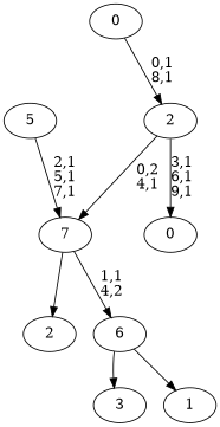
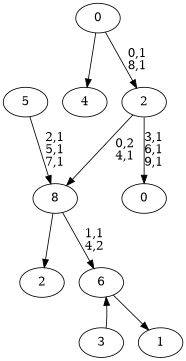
  digraph {
    n1 [label=5]
-   7
+   7 [label=8]
+   n3 [label=4]
    n4 [label=3]
    n5 [label=2]
    n6 [label=1]
    n7 [label=6]
    n8 [label=0]
    2
    0
    n1 -> 7 [label="2,1\n5,1\n7,1"]
    7 -> n5
    7 -> n7 [label="1,1\n4,2"]
-   n7 -> n4
+   n4 -> n7
    n7 -> n6
    2 -> 7 [label="0,2\n4,1"]
    2 -> n8 [label="3,1\n6,1\n9,1"]
+   0 -> n3
    0 -> 2 [label="0,1\n8,1"]
  }
